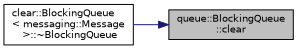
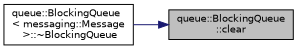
  digraph {
    rankdir=RL
    node [color=black fontname=Helvetica fontsize=10 shape=record style=filled]
    n1 [fillcolor=grey75 fontcolor=black height=0.2 label="queue::BlockingQueue\l::clear" width=0.4]
-   n2 [fillcolor=white height=0.2 label="clear::BlockingQueue\l\< messaging::Message\l \>::~BlockingQueue" width=0.4]
+   n2 [fillcolor=white height=0.2 label="queue::BlockingQueue\l\< messaging::Message\l \>::~BlockingQueue" width=0.4]
    n1 -> n2 [color=midnightblue dir=back fontname=Helvetica fontsize=10 labelfontname=Helvetica labelfontsize=10 style=solid]
  }
